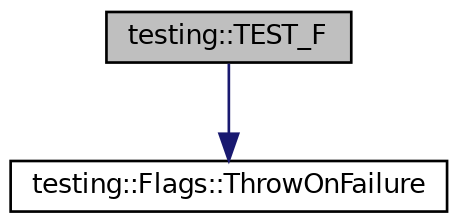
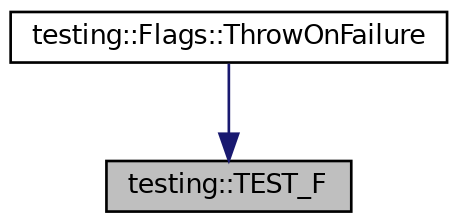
  digraph {
    rankdir=TB
    node [color=black fontname=Helvetica fontsize=10 shape=record style=filled]
    n1 [fillcolor=grey75 fontcolor=black height=0.2 label="testing::TEST_F" width=0.4]
    n2 [fillcolor=white height=0.2 label="testing::Flags::ThrowOnFailure" width=0.4]
-   n1 -> n2 [color=midnightblue fontname=Helvetica fontsize=10 labelfontname=Helvetica labelfontsize=10 style=solid]
+   n2 -> n1 [color=midnightblue fontname=Helvetica fontsize=10 labelfontname=Helvetica labelfontsize=10 style=solid]
  }
